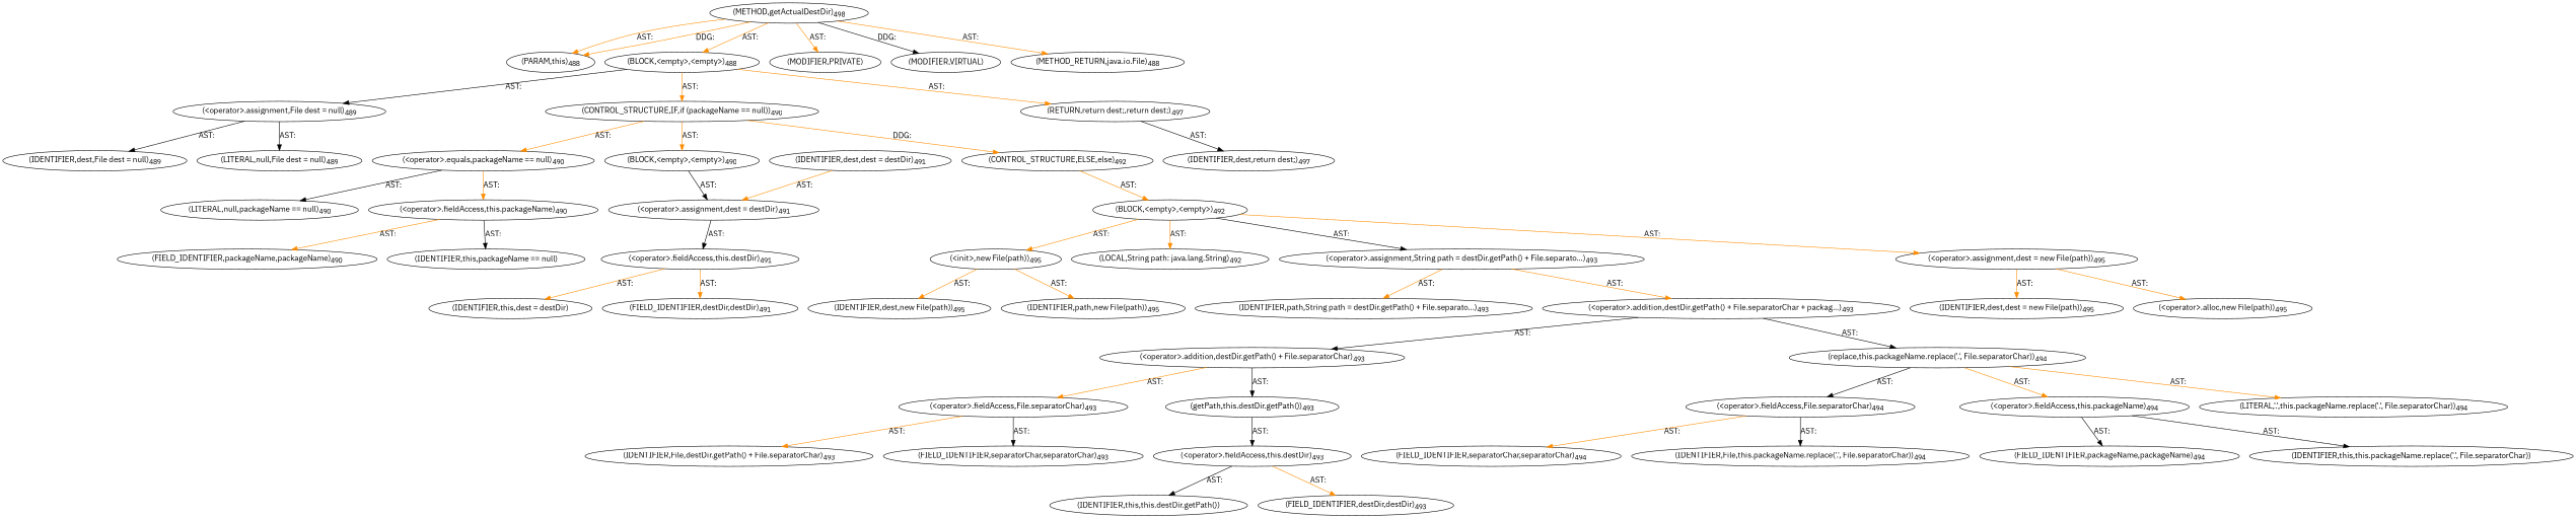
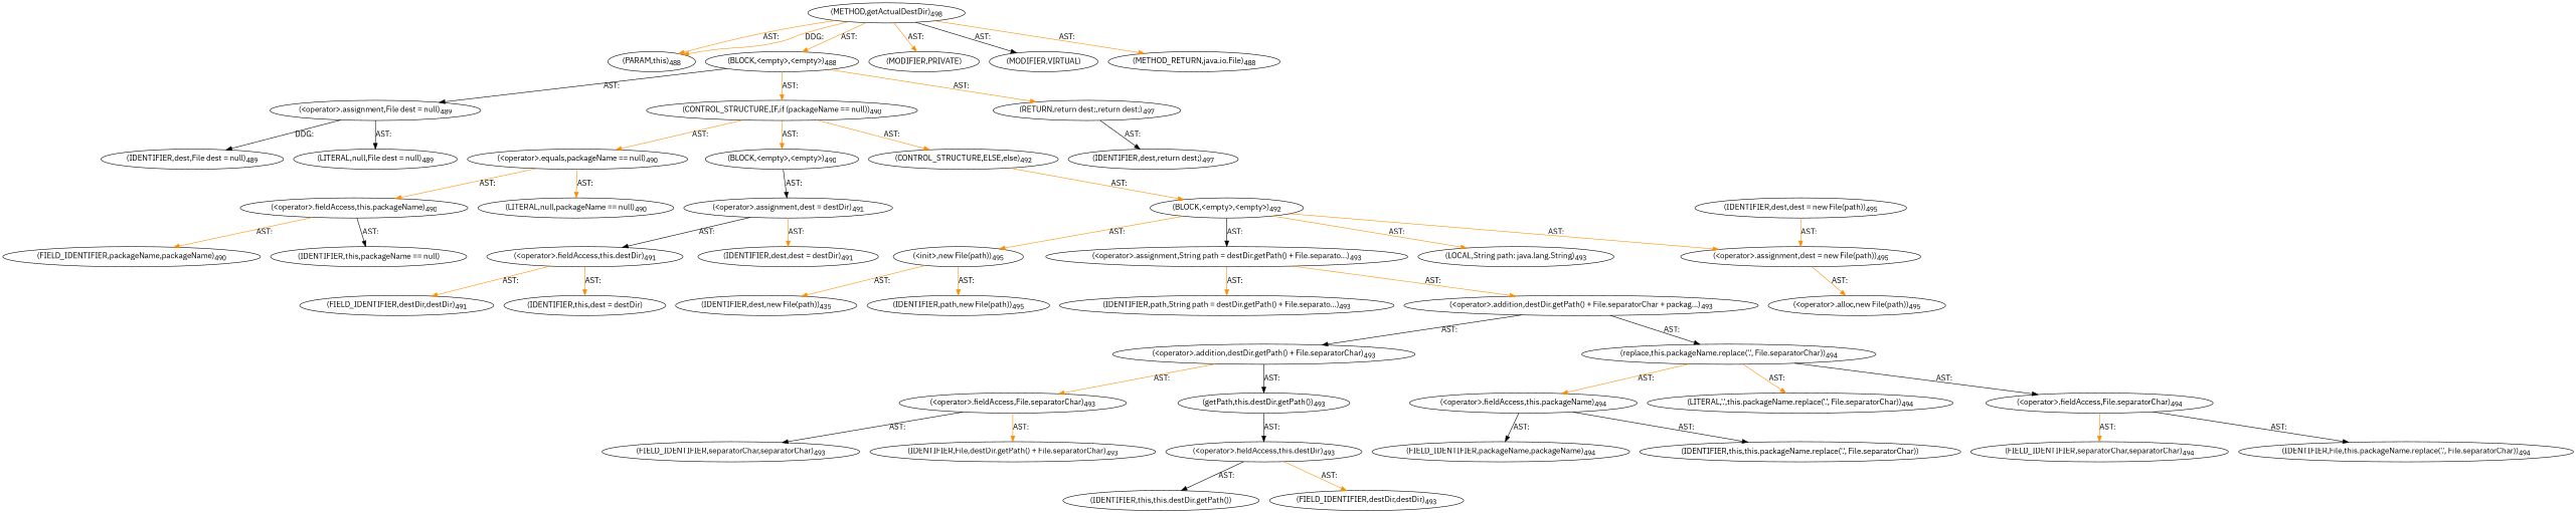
  digraph {
    fontname="IBM Plex Sans"
    node [fontname="IBM Plex Sans"]
    edge [color=darkorange fontname="IBM Plex Sans"]
    n1 [label=<(METHOD,getActualDestDir)<SUB>498</SUB>>]
    n2 [label=<(PARAM,this)<SUB>488</SUB>>]
    n3 [label=<(BLOCK,&lt;empty&gt;,&lt;empty&gt;)<SUB>488</SUB>>]
    n4 [label=<(MODIFIER,PRIVATE)>]
    n5 [label=<(MODIFIER,VIRTUAL)>]
    n6 [label=<(METHOD_RETURN,java.io.File)<SUB>488</SUB>>]
    n7 [label=<(&lt;operator&gt;.assignment,File dest = null)<SUB>489</SUB>>]
    n8 [label=<(CONTROL_STRUCTURE,IF,if (packageName == null))<SUB>490</SUB>>]
    n9 [label=<(RETURN,return dest;,return dest;)<SUB>497</SUB>>]
    n10 [label=<(IDENTIFIER,dest,File dest = null)<SUB>489</SUB>>]
    n11 [label=<(LITERAL,null,File dest = null)<SUB>489</SUB>>]
    n12 [label=<(&lt;operator&gt;.equals,packageName == null)<SUB>490</SUB>>]
    n13 [label=<(BLOCK,&lt;empty&gt;,&lt;empty&gt;)<SUB>490</SUB>>]
    n14 [label=<(CONTROL_STRUCTURE,ELSE,else)<SUB>492</SUB>>]
    n15 [label=<(IDENTIFIER,dest,return dest;)<SUB>497</SUB>>]
    n16 [label=<(&lt;operator&gt;.fieldAccess,this.packageName)<SUB>490</SUB>>]
    n17 [label=<(LITERAL,null,packageName == null)<SUB>490</SUB>>]
    n18 [label=<(&lt;operator&gt;.assignment,dest = destDir)<SUB>491</SUB>>]
    n19 [label=<(BLOCK,&lt;empty&gt;,&lt;empty&gt;)<SUB>492</SUB>>]
    n20 [label=<(IDENTIFIER,this,packageName == null)>]
    n21 [label=<(FIELD_IDENTIFIER,packageName,packageName)<SUB>490</SUB>>]
    n22 [label=<(IDENTIFIER,dest,dest = destDir)<SUB>491</SUB>>]
    n23 [label=<(&lt;operator&gt;.fieldAccess,this.destDir)<SUB>491</SUB>>]
    n24 [label=<(IDENTIFIER,this,dest = destDir)>]
    n25 [label=<(FIELD_IDENTIFIER,destDir,destDir)<SUB>491</SUB>>]
-   n26 [label=<(LOCAL,String path: java.lang.String)<SUB>492</SUB>>]
+   n26 [label=<(LOCAL,String path: java.lang.String)<SUB>493</SUB>>]
    n27 [label=<(&lt;operator&gt;.assignment,String path = destDir.getPath() + File.separato...)<SUB>493</SUB>>]
    n28 [label=<(&lt;operator&gt;.assignment,dest = new File(path))<SUB>495</SUB>>]
    n29 [label=<(&lt;init&gt;,new File(path))<SUB>495</SUB>>]
    n30 [label=<(IDENTIFIER,path,String path = destDir.getPath() + File.separato...)<SUB>493</SUB>>]
    n31 [label=<(&lt;operator&gt;.addition,destDir.getPath() + File.separatorChar + packag...)<SUB>493</SUB>>]
    n32 [label=<(IDENTIFIER,dest,dest = new File(path))<SUB>495</SUB>>]
    n33 [label=<(&lt;operator&gt;.alloc,new File(path))<SUB>495</SUB>>]
-   n34 [label=<(IDENTIFIER,dest,new File(path))<SUB>495</SUB>>]
+   n34 [label=<(IDENTIFIER,dest,new File(path))<SUB>435</SUB>>]
    n35 [label=<(IDENTIFIER,path,new File(path))<SUB>495</SUB>>]
    n36 [label=<(&lt;operator&gt;.addition,destDir.getPath() + File.separatorChar)<SUB>493</SUB>>]
    n37 [label=<(replace,this.packageName.replace('.', File.separatorChar))<SUB>494</SUB>>]
    n38 [label=<(getPath,this.destDir.getPath())<SUB>493</SUB>>]
    n39 [label=<(&lt;operator&gt;.fieldAccess,File.separatorChar)<SUB>493</SUB>>]
    n40 [label=<(&lt;operator&gt;.fieldAccess,this.packageName)<SUB>494</SUB>>]
    n41 [label=<(LITERAL,'.',this.packageName.replace('.', File.separatorChar))<SUB>494</SUB>>]
    n42 [label=<(&lt;operator&gt;.fieldAccess,File.separatorChar)<SUB>494</SUB>>]
    n43 [label=<(&lt;operator&gt;.fieldAccess,this.destDir)<SUB>493</SUB>>]
    n44 [label=<(IDENTIFIER,File,destDir.getPath() + File.separatorChar)<SUB>493</SUB>>]
    n45 [label=<(FIELD_IDENTIFIER,separatorChar,separatorChar)<SUB>493</SUB>>]
    n46 [label=<(IDENTIFIER,this,this.destDir.getPath())>]
    n47 [label=<(FIELD_IDENTIFIER,destDir,destDir)<SUB>493</SUB>>]
    n48 [label=<(IDENTIFIER,this,this.packageName.replace('.', File.separatorChar))>]
    n49 [label=<(FIELD_IDENTIFIER,packageName,packageName)<SUB>494</SUB>>]
    n50 [label=<(IDENTIFIER,File,this.packageName.replace('.', File.separatorChar))<SUB>494</SUB>>]
    n51 [label=<(FIELD_IDENTIFIER,separatorChar,separatorChar)<SUB>494</SUB>>]
    n1 -> n2 [label="AST: "]
    n1 -> n2 [label="DDG: "]
    n1 -> n3 [label="AST: "]
    n1 -> n4 [label="AST: "]
-   n1 -> n5 [color=black label="DDG: "]
+   n1 -> n5 [color=black label="AST: "]
    n1 -> n6 [label="AST: "]
    n3 -> n7 [color=black label="AST: "]
    n3 -> n8 [label="AST: "]
    n3 -> n9 [label="AST: "]
-   n7 -> n10 [color=black label="AST: "]
+   n7 -> n10 [color=black label="DDG: "]
    n7 -> n11 [color=black label="AST: "]
    n8 -> n12 [label="AST: "]
    n8 -> n13 [label="AST: "]
-   n8 -> n14 [label="DDG: "]
+   n8 -> n14 [label="AST: "]
    n9 -> n15 [color=black label="AST: "]
    n12 -> n16 [label="AST: "]
-   n12 -> n17 [color=black label="AST: "]
+   n12 -> n17 [label="AST: "]
    n13 -> n18 [color=black label="AST: "]
    n14 -> n19 [label="AST: "]
    n16 -> n20 [color=black label="AST: "]
    n16 -> n21 [label="AST: "]
-   n22 -> n18 [label="AST: "]
+   n18 -> n22 [label="AST: "]
    n18 -> n23 [color=black label="AST: "]
    n19 -> n26 [label="AST: "]
    n19 -> n27 [color=black label="AST: "]
    n19 -> n28 [label="AST: "]
    n19 -> n29 [label="AST: "]
    n23 -> n24 [label="AST: "]
    n23 -> n25 [label="AST: "]
    n27 -> n30 [label="AST: "]
    n27 -> n31 [label="AST: "]
-   n28 -> n32 [label="AST: "]
+   n32 -> n28 [label="AST: "]
    n28 -> n33 [label="AST: "]
    n29 -> n34 [label="AST: "]
    n29 -> n35 [label="AST: "]
    n31 -> n36 [color=black label="AST: "]
    n31 -> n37 [color=black label="AST: "]
    n36 -> n38 [color=black label="AST: "]
    n36 -> n39 [label="AST: "]
    n37 -> n40 [label="AST: "]
    n37 -> n41 [label="AST: "]
    n37 -> n42 [color=black label="AST: "]
    n38 -> n43 [color=black label="AST: "]
    n39 -> n44 [label="AST: "]
    n39 -> n45 [color=black label="AST: "]
    n40 -> n48 [color=black label="AST: "]
    n40 -> n49 [color=black label="AST: "]
    n42 -> n50 [color=black label="AST: "]
    n42 -> n51 [label="AST: "]
    n43 -> n46 [color=black label="AST: "]
    n43 -> n47 [label="AST: "]
  }
